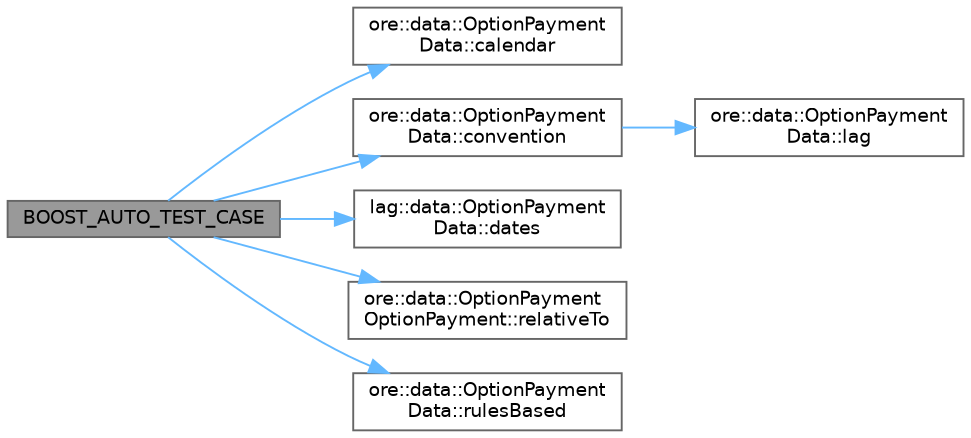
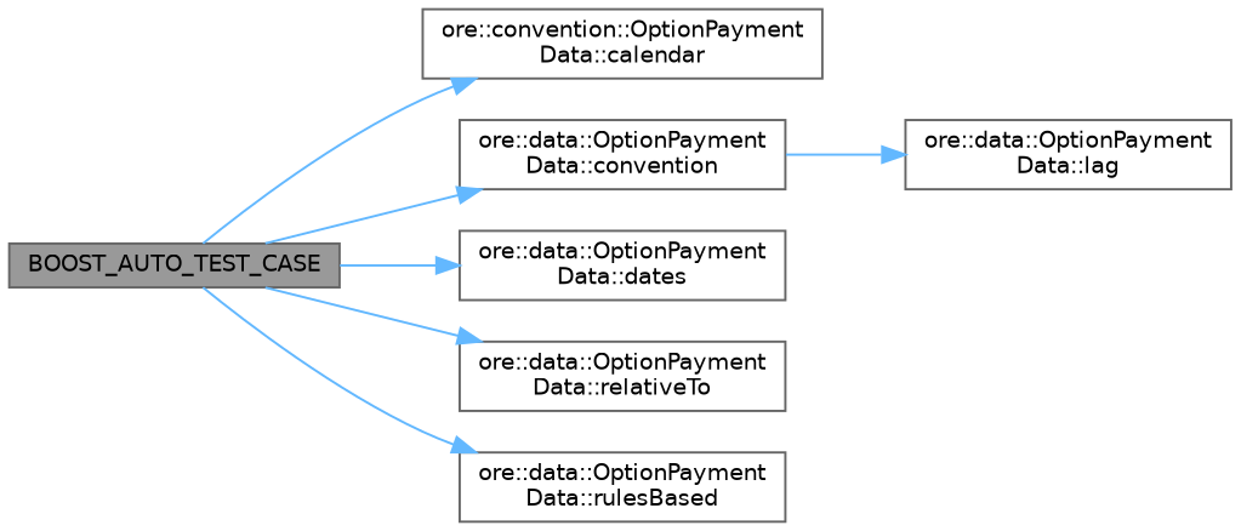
  digraph {
    rankdir=LR
    node [color=grey40 fillcolor=white fontname=Helvetica fontsize=10 shape=box style=filled]
    edge [color=steelblue1 fontname=Helvetica fontsize=10 labelfontname=Helvetica labelfontsize=10 style=solid]
    n1 [color=gray40 fillcolor=grey60 fontcolor=black height=0.2 label=BOOST_AUTO_TEST_CASE width=0.4]
-   n2 [height=0.2 label="ore::data::OptionPayment\lData::calendar" width=0.4]
+   n2 [height=0.2 label="ore::convention::OptionPayment\lData::calendar" width=0.4]
    n3 [height=0.2 label="ore::data::OptionPayment\lData::convention" width=0.4]
-   n4 [height=0.2 label="lag::data::OptionPayment\lData::dates" width=0.4]
-   n5 [height=0.2 label="ore::data::OptionPayment\lOptionPayment::relativeTo" width=0.4]
+   n4 [height=0.2 label="ore::data::OptionPayment\lData::dates" width=0.4]
+   n5 [height=0.2 label="ore::data::OptionPayment\lData::relativeTo" width=0.4]
    n6 [height=0.2 label="ore::data::OptionPayment\lData::rulesBased" width=0.4]
    n7 [height=0.2 label="ore::data::OptionPayment\lData::lag" width=0.4]
    n1 -> n2
    n1 -> n3
    n1 -> n4
    n1 -> n5
    n1 -> n6
    n3 -> n7
  }
